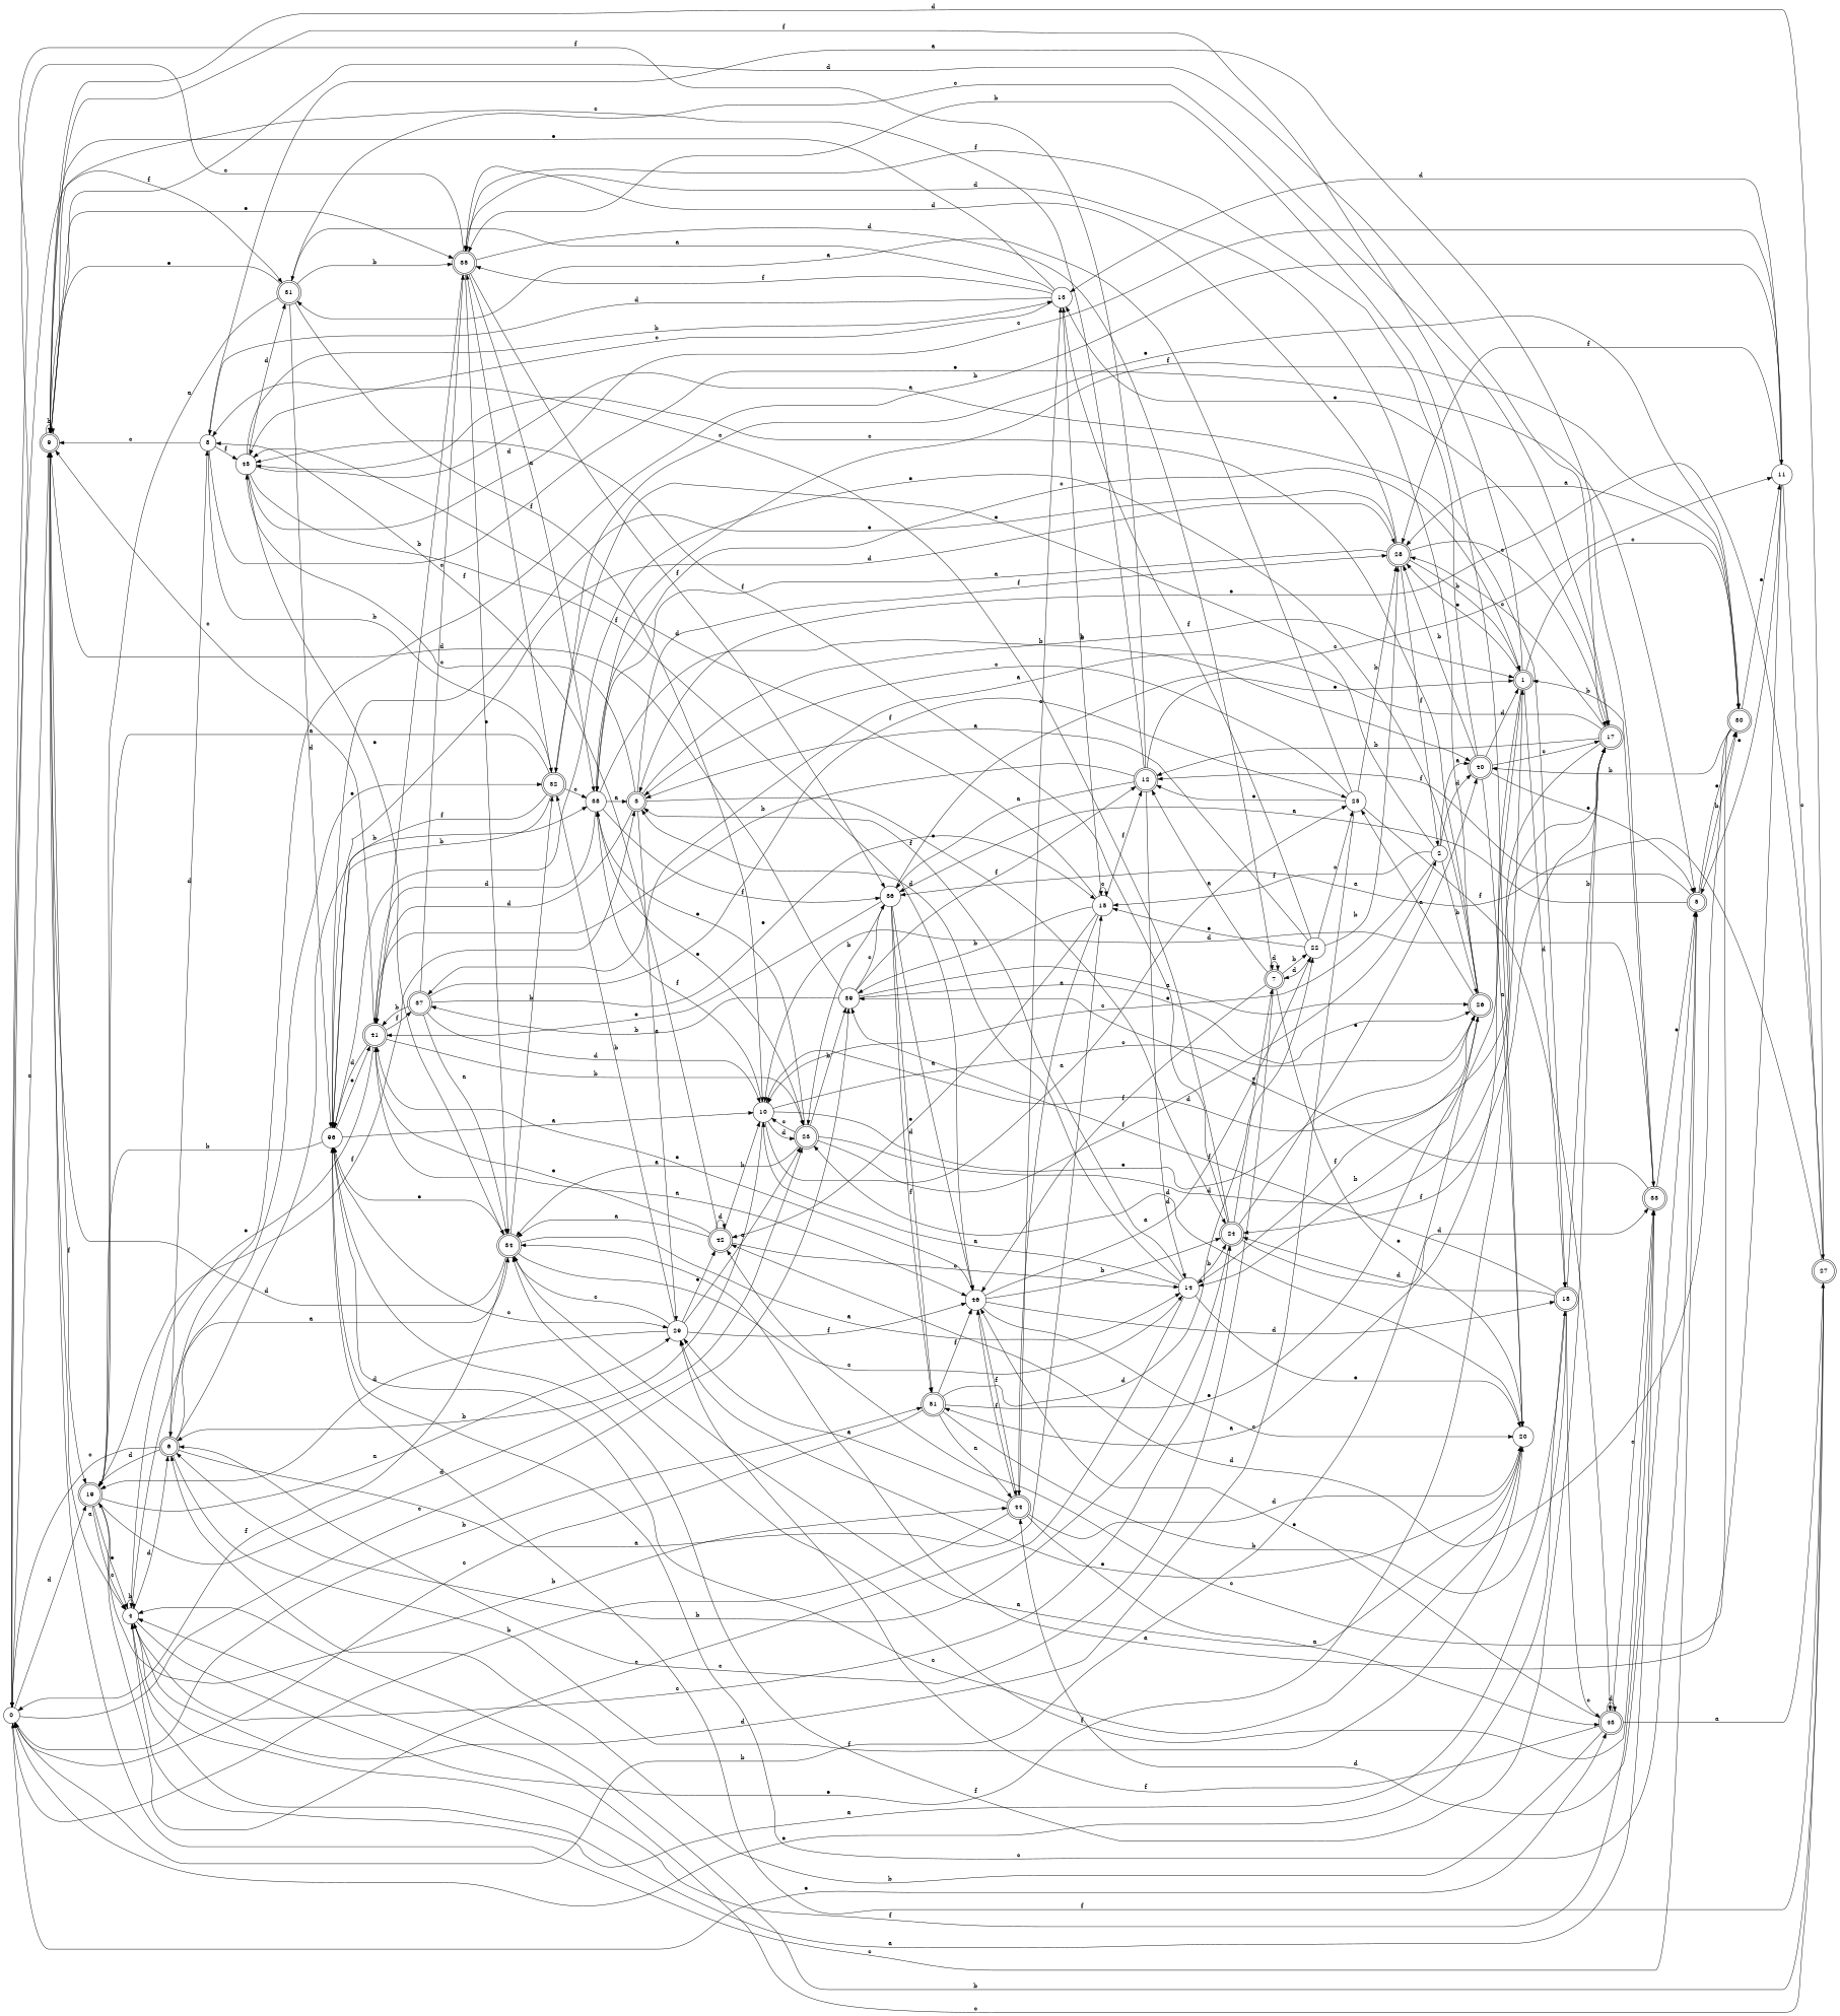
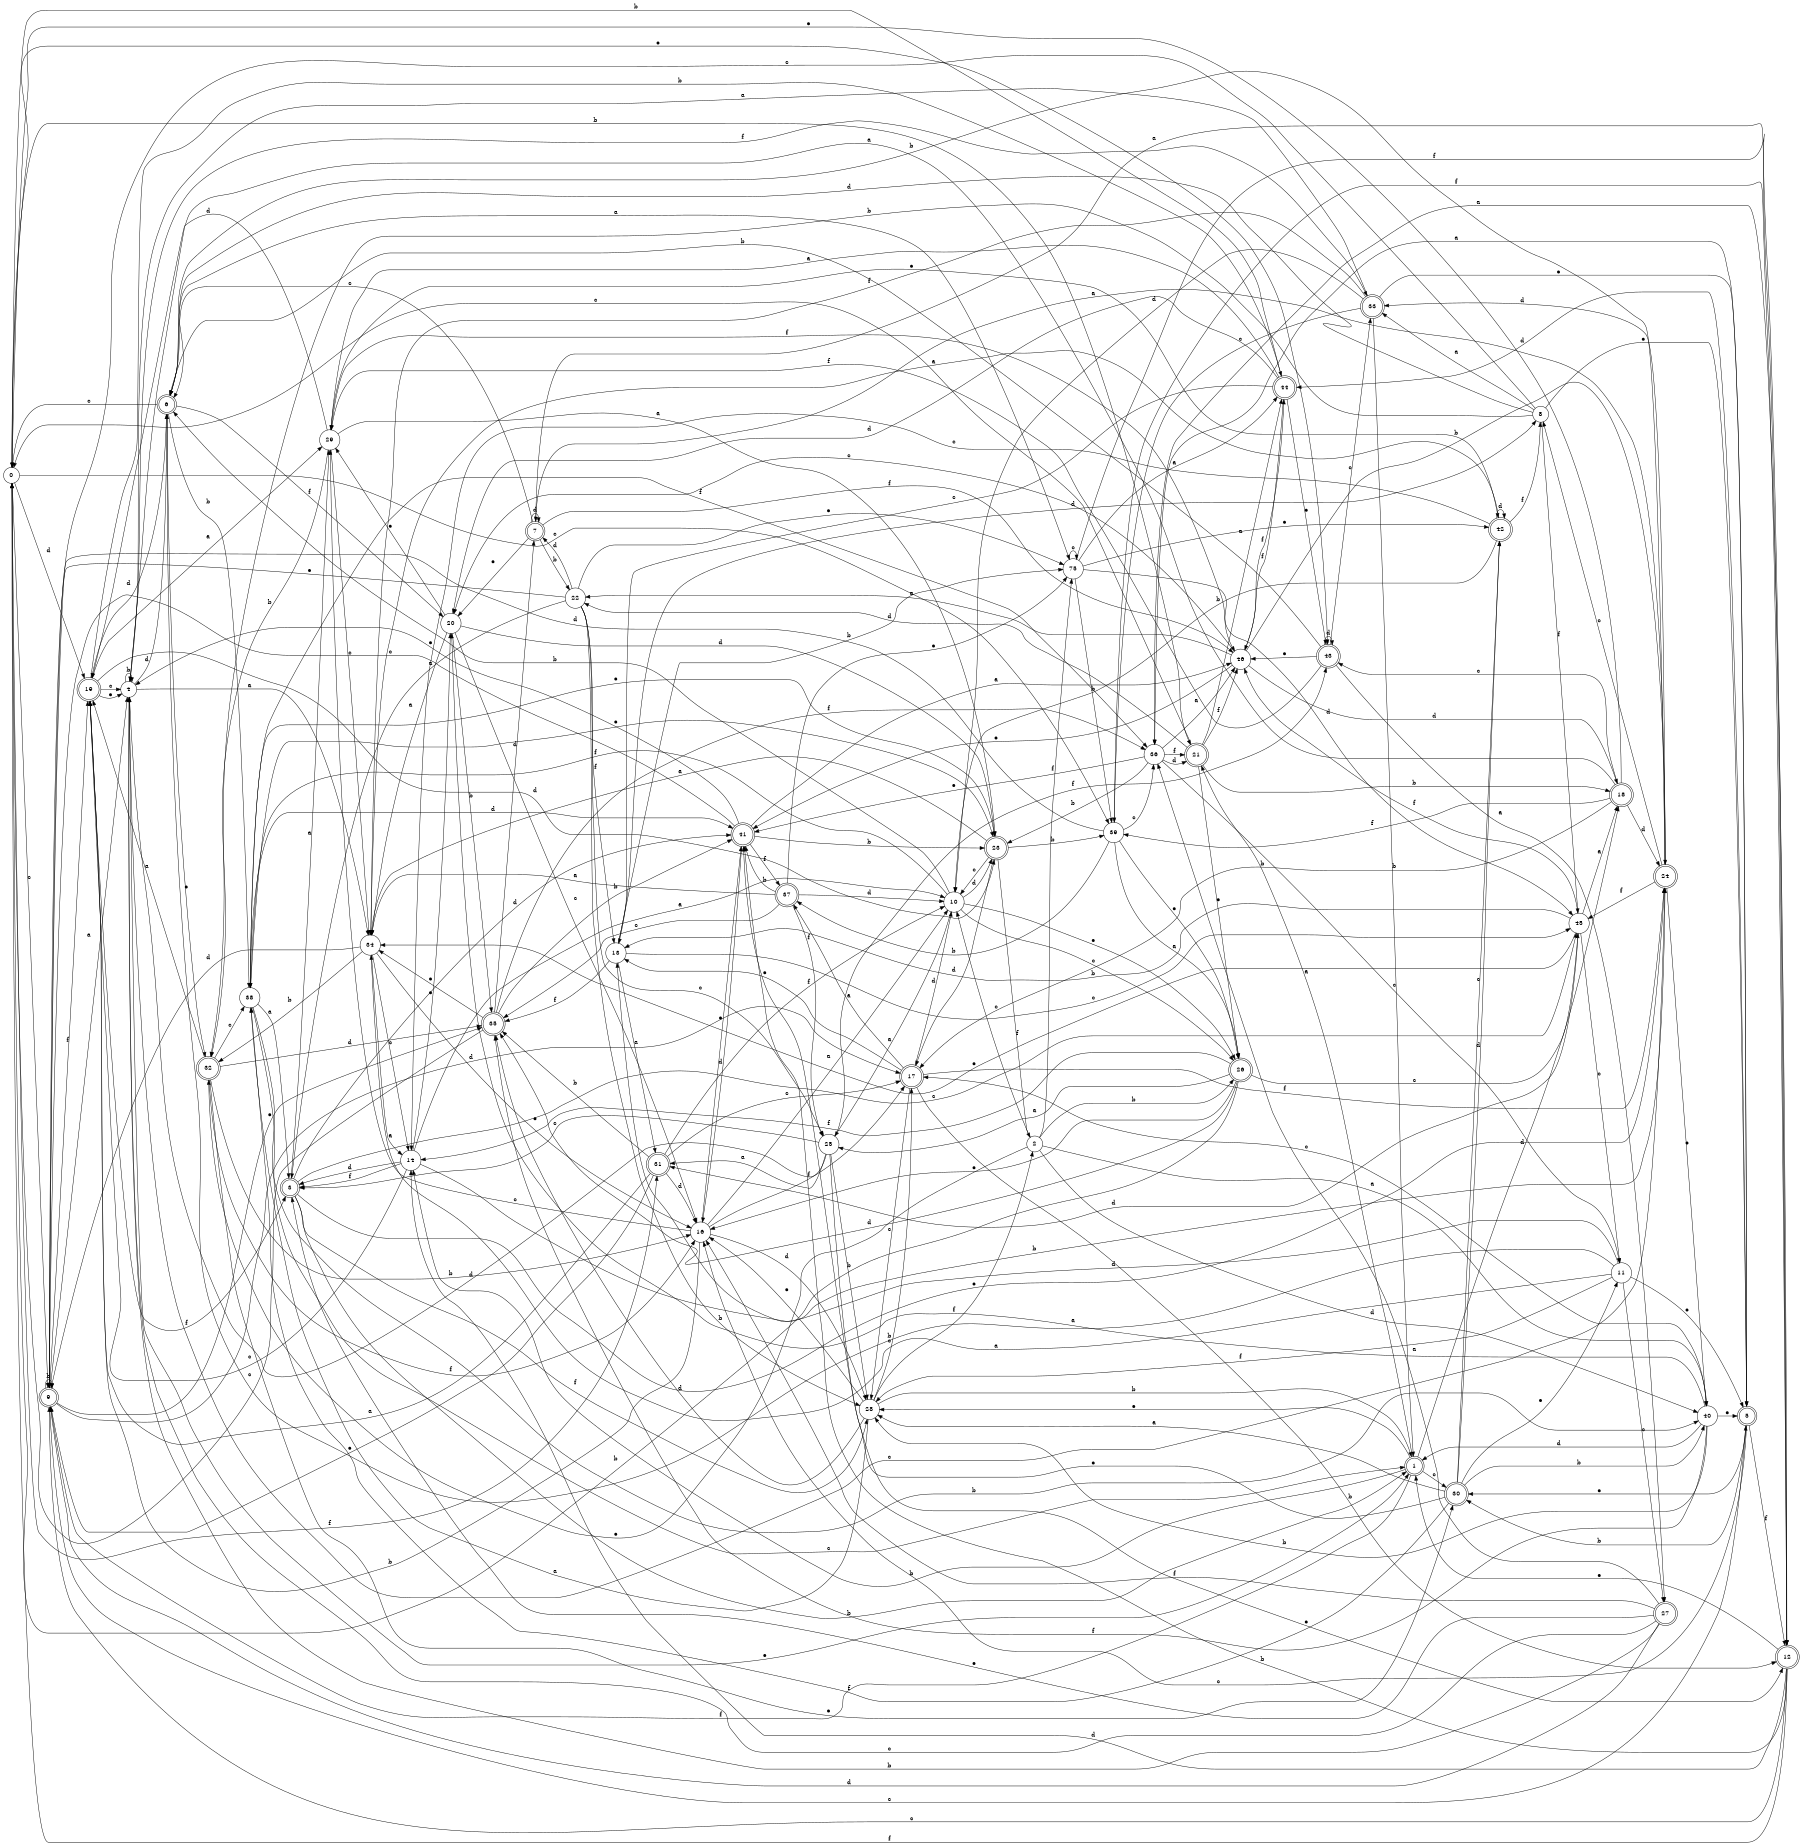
  digraph {
    rankdir=LR
    node [color=black fillcolor=white shape=doublecircle style="rounded,filled"]
    n1 [label=0 shape=circle style=filled]
    n2 [label=9]
    n3 [label=19]
-   n4 [label=51]
+   n4 [label=21]
    n5 [label=31]
    n6 [label=39 shape=circle style=filled]
    n7 [label=43]
    n8 [label=4 shape=circle style=filled]
    n9 [label=5]
    n10 [label=17]
    n11 [label=35]
    n12 [label=3]
    n13 [label=29 shape=circle style=filled]
    n14 [label=44]
    n15 [label=23]
    n16 [label=18]
    n17 [label=26]
    n18 [label=22 shape=circle style=filled]
    n19 [label=46 shape=circle style=filled]
    n20 [label=10 shape=circle style=filled]
-   n21 [label=96 shape=circle style=filled]
+   n21 [label=16 shape=circle style=filled]
    n22 [label=12]
    n23 [label=36 shape=circle style=filled]
    n24 [label=37]
    n25 [label=6]
    n26 [label=33]
    n27 [label=27]
    n28 [label=1]
    n29 [label=14 shape=circle style=filled]
-   n30 [label=28]
+   n30 [label=28 shape=circle]
    n31 [label=30]
    n32 [label=24]
    n33 [label=20 shape=circle style=filled]
    n34 [label=2 shape=circle style=filled]
    n35 [label=38 shape=circle style=filled]
-   n36 [label=40]
+   n36 [label=40 shape=circle]
    n37 [label=11 shape=circle style=filled]
    n38 [label=42]
-   n39 [label=15 shape=circle style=filled]
+   n39 [label=75 shape=circle style=filled]
    n40 [label=32]
    n41 [label=25 shape=circle style=filled]
    n42 [label=45 shape=circle style=filled]
    n43 [label=41]
    n44 [label=7]
    n45 [label=8 shape=circle style=filled]
-   n46 [label=34 style=filled]
+   n46 [label=34 shape=circle style=filled]
    n47 [label=13 shape=circle style=filled]
    n1 -> n2 [label=c]
    n1 -> n3 [label=d]
    n1 -> n4 [label=b]
    n1 -> n5 [label=f]
    n1 -> n6 [label=c]
    n1 -> n7 [label=e]
    n2 -> n2 [label=b]
    n2 -> n3 [label=f]
    n2 -> n8 [label=a]
    n2 -> n9 [label=c]
    n2 -> n10 [label=d]
    n2 -> n11 [label=e]
    n3 -> n8 [label=c]
    n3 -> n8 [label=e]
    n3 -> n12 [label=f]
    n3 -> n13 [label=a]
    n3 -> n14 [label=b]
    n3 -> n15 [label=d]
    n4 -> n1 [label=c]
    n4 -> n14 [label=a]
    n4 -> n16 [label=b]
    n4 -> n17 [label=e]
    n4 -> n18 [label=d]
    n4 -> n19 [label=f]
    n5 -> n2 [label=e]
    n5 -> n3 [label=a]
    n5 -> n10 [label=c]
    n5 -> n11 [label=b]
    n5 -> n20 [label=f]
    n5 -> n21 [label=d]
    n6 -> n2 [label=d]
    n6 -> n17 [label=a]
    n6 -> n17 [label=e]
    n6 -> n22 [label=f]
    n6 -> n23 [label=c]
    n6 -> n24 [label=b]
    n7 -> n7 [label=d]
    n7 -> n13 [label=f]
    n7 -> n19 [label=e]
    n7 -> n25 [label=b]
    n7 -> n26 [label=c]
    n7 -> n27 [label=a]
    n8 -> n8 [label=b]
    n8 -> n25 [label=d]
    n8 -> n26 [label=f]
    n8 -> n28 [label=e]
    n8 -> n32 [label=c]
    n8 -> n46 [label=a]
    n9 -> n14 [label=d]
    n9 -> n21 [label=c]
    n9 -> n22 [label=f]
    n9 -> n23 [label=a]
    n9 -> n31 [label=b]
    n9 -> n31 [label=e]
    n10 -> n20 [label=d]
    n10 -> n22 [label=b]
    n10 -> n24 [label=a]
    n10 -> n30 [label=c]
    n10 -> n32 [label=f]
    n10 -> n47 [label=e]
    n11 -> n1 [label=c]
    n11 -> n23 [label=f]
-   n11 -> n35 [label=a]
    n11 -> n43 [label=b]
    n11 -> n44 [label=d]
    n11 -> n46 [label=e]
    n12 -> n13 [label=a]
    n12 -> n28 [label=b]
    n12 -> n30 [label=f]
    n12 -> n32 [label=e]
    n12 -> n42 [label=c]
    n12 -> n43 [label=d]
    n13 -> n3 [label=d]
    n13 -> n15 [label=a]
    n13 -> n19 [label=f]
    n13 -> n38 [label=e]
    n13 -> n40 [label=b]
    n13 -> n46 [label=c]
    n14 -> n1 [label=b]
-   n14 -> n7 [label=a]
+   n14 -> n7 [label=e]
    n14 -> n13 [label=a]
    n14 -> n19 [label=f]
    n14 -> n33 [label=d]
    n14 -> n47 [label=c]
    n15 -> n6 [label=b]
    n15 -> n10 [label=d]
    n15 -> n20 [label=c]
    n15 -> n34 [label=f]
    n15 -> n35 [label=e]
    n15 -> n46 [label=a]
    n16 -> n1 [label=e]
    n16 -> n6 [label=f]
    n16 -> n7 [label=c]
    n16 -> n8 [label=a]
    n16 -> n10 [label=b]
    n16 -> n32 [label=d]
    n17 -> n1 [label=b]
    n17 -> n11 [label=d]
    n17 -> n21 [label=e]
    n17 -> n29 [label=f]
    n17 -> n41 [label=a]
    n17 -> n42 [label=c]
    n18 -> n12 [label=a]
    n18 -> n30 [label=b]
    n18 -> n39 [label=e]
    n18 -> n41 [label=c]
    n18 -> n44 [label=d]
    n18 -> n47 [label=f]
    n19 -> n14 [label=f]
    n19 -> n16 [label=d]
    n19 -> n18 [label=a]
    n19 -> n32 [label=b]
    n19 -> n33 [label=c]
    n19 -> n43 [label=e]
    n20 -> n15 [label=d]
    n20 -> n17 [label=c]
    n20 -> n17 [label=e]
    n20 -> n25 [label=b]
    n20 -> n35 [label=f]
    n20 -> n41 [label=a]
    n21 -> n3 [label=b]
    n21 -> n10 [label=f]
    n21 -> n13 [label=c]
    n21 -> n20 [label=a]
    n21 -> n30 [label=d]
    n21 -> n43 [label=e]
    n22 -> n1 [label=f]
    n22 -> n2 [label=c]
    n22 -> n23 [label=a]
    n22 -> n28 [label=e]
    n22 -> n29 [label=d]
    n22 -> n43 [label=b]
    n23 -> n4 [label=d]
    n23 -> n4 [label=f]
    n23 -> n15 [label=b]
    n23 -> n19 [label=a]
    n23 -> n37 [label=c]
    n23 -> n43 [label=e]
    n24 -> n11 [label=c]
    n24 -> n20 [label=d]
    n24 -> n39 [label=e]
    n24 -> n41 [label=f]
    n24 -> n43 [label=b]
    n24 -> n46 [label=a]
    n25 -> n1 [label=c]
    n25 -> n3 [label=d]
    n25 -> n33 [label=f]
    n25 -> n35 [label=b]
    n25 -> n39 [label=a]
    n25 -> n40 [label=e]
    n26 -> n6 [label=c]
    n26 -> n8 [label=a]
    n26 -> n9 [label=e]
    n26 -> n20 [label=d]
    n26 -> n28 [label=b]
    n26 -> n46 [label=f]
    n27 -> n2 [label=d]
    n27 -> n8 [label=b]
    n27 -> n8 [label=c]
    n27 -> n12 [label=e]
    n27 -> n21 [label=f]
    n27 -> n23 [label=a]
    n28 -> n2 [label=f]
    n28 -> n4 [label=a]
    n28 -> n16 [label=d]
    n28 -> n29 [label=b]
    n28 -> n30 [label=e]
    n28 -> n31 [label=c]
    n29 -> n3 [label=c]
    n29 -> n12 [label=d]
    n29 -> n12 [label=f]
    n29 -> n20 [label=a]
    n29 -> n32 [label=b]
    n29 -> n33 [label=e]
    n30 -> n10 [label=c]
    n30 -> n11 [label=d]
    n30 -> n21 [label=e]
    n30 -> n28 [label=b]
    n30 -> n34 [label=f]
    n30 -> n35 [label=a]
    n31 -> n30 [label=a]
    n31 -> n35 [label=f]
    n31 -> n36 [label=b]
    n31 -> n37 [label=e]
    n31 -> n38 [label=c]
    n31 -> n38 [label=d]
    n32 -> n25 [label=b]
    n32 -> n26 [label=d]
    n32 -> n36 [label=e]
    n32 -> n42 [label=f]
    n32 -> n44 [label=a]
    n32 -> n45 [label=c]
    n33 -> n11 [label=b]
    n33 -> n13 [label=e]
    n33 -> n15 [label=d]
    n33 -> n21 [label=c]
    n33 -> n46 [label=a]
    n34 -> n17 [label=b]
    n34 -> n20 [label=c]
    n34 -> n36 [label=a]
    n34 -> n36 [label=d]
    n34 -> n39 [label=f]
    n34 -> n40 [label=e]
    n35 -> n12 [label=a]
    n35 -> n15 [label=e]
    n35 -> n23 [label=f]
    n35 -> n28 [label=c]
    n35 -> n36 [label=b]
    n35 -> n43 [label=d]
    n36 -> n9 [label=e]
    n36 -> n10 [label=c]
    n36 -> n11 [label=f]
    n36 -> n28 [label=d]
    n36 -> n30 [label=b]
    n36 -> n33 [label=a]
    n37 -> n9 [label=e]
    n37 -> n25 [label=b]
    n37 -> n27 [label=c]
    n37 -> n30 [label=f]
    n37 -> n46 [label=a]
    n37 -> n47 [label=d]
    n38 -> n20 [label=b]
    n38 -> n29 [label=c]
    n38 -> n38 [label=d]
-   n38 -> n43 [label=e]
+   n31 -> n43 [label=e]
    n38 -> n45 [label=f]
    n38 -> n46 [label=a]
    n39 -> n6 [label=b]
    n39 -> n14 [label=a]
    n39 -> n22 [label=f]
    n39 -> n38 [label=e]
    n39 -> n39 [label=c]
    n39 -> n42 [label=d]
    n40 -> n3 [label=a]
    n40 -> n11 [label=d]
    n40 -> n21 [label=b]
    n40 -> n21 [label=f]
    n40 -> n31 [label=e]
    n40 -> n35 [label=c]
    n41 -> n5 [label=a]
    n41 -> n7 [label=f]
    n41 -> n8 [label=d]
    n41 -> n12 [label=c]
    n41 -> n22 [label=e]
    n41 -> n30 [label=b]
    n42 -> n5 [label=d]
    n42 -> n16 [label=a]
    n42 -> n19 [label=f]
    n42 -> n37 [label=c]
    n42 -> n46 [label=e]
    n42 -> n47 [label=b]
    n43 -> n2 [label=c]
    n43 -> n8 [label=e]
    n43 -> n15 [label=b]
    n43 -> n19 [label=a]
    n43 -> n21 [label=d]
    n43 -> n24 [label=f]
    n44 -> n18 [label=b]
    n44 -> n19 [label=f]
    n44 -> n22 [label=a]
    n44 -> n25 [label=c]
    n44 -> n33 [label=e]
    n44 -> n44 [label=d]
    n45 -> n2 [label=c]
    n45 -> n9 [label=e]
-   n25 -> n45 [label=d]
+   n45 -> n25 [label=d]
    n45 -> n26 [label=a]
    n45 -> n40 [label=b]
    n45 -> n42 [label=f]
-   n46 -> n1 [label=f]
    n46 -> n2 [label=d]
    n46 -> n21 [label=e]
    n46 -> n29 [label=a]
    n46 -> n29 [label=c]
    n46 -> n40 [label=b]
-   n47 -> n2 [label=e]
+   n18 -> n2 [label=e]
    n47 -> n5 [label=a]
    n47 -> n11 [label=f]
    n47 -> n39 [label=b]
    n47 -> n42 [label=c]
    n47 -> n45 [label=d]
  }
